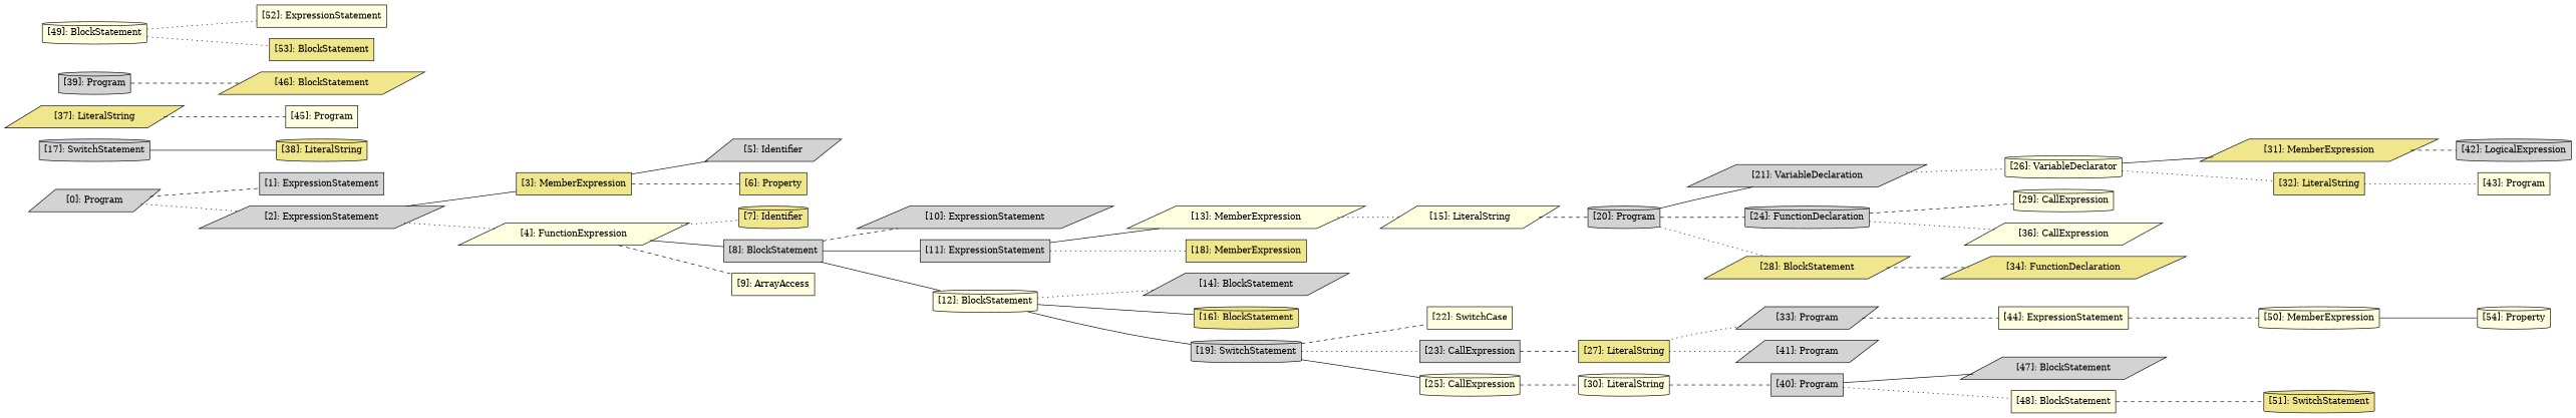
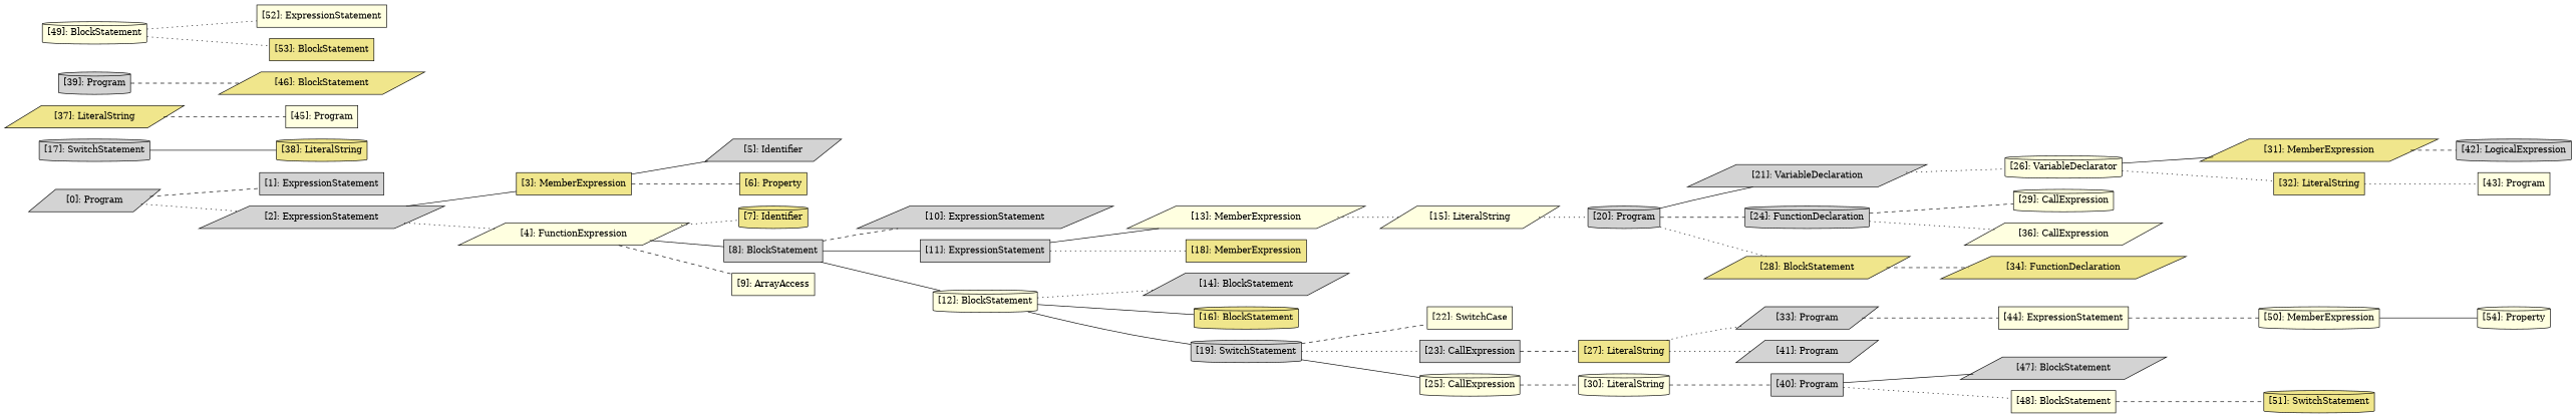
  graph {
    rankdir=LR
    node [fillcolor=lightgrey shape=parallelogram style=filled]
    edge [style=dashed]
    n1 [label="[0]: Program"]
    n2 [label="[1]: ExpressionStatement" shape=box]
    n3 [label="[2]: ExpressionStatement"]
    n4 [fillcolor=khaki label="[3]: MemberExpression" shape=box]
    n5 [fillcolor=lightyellow label="[4]: FunctionExpression"]
    n6 [label="[5]: Identifier"]
    n7 [fillcolor=khaki label="[6]: Property" shape=box]
    n8 [fillcolor=khaki label="[7]: Identifier" shape=cylinder]
    n9 [label="[8]: BlockStatement" shape=box]
    n10 [fillcolor=lightyellow label="[9]: ArrayAccess" shape=box]
    n11 [label="[10]: ExpressionStatement"]
    n12 [label="[11]: ExpressionStatement" shape=box]
    n13 [fillcolor=lightyellow label="[12]: BlockStatement" shape=cylinder]
    n14 [fillcolor=lightyellow label="[13]: MemberExpression"]
    n15 [fillcolor=khaki label="[18]: MemberExpression" shape=box]
    n16 [label="[14]: BlockStatement"]
    n17 [fillcolor=khaki label="[16]: BlockStatement" shape=cylinder]
    n18 [label="[19]: SwitchStatement" shape=cylinder]
    n19 [fillcolor=lightyellow label="[15]: LiteralString"]
    n20 [fillcolor=lightyellow label="[22]: SwitchCase" shape=box]
    n21 [label="[23]: CallExpression" shape=box]
    n22 [fillcolor=lightyellow label="[25]: CallExpression" shape=cylinder]
    n23 [label="[20]: Program" shape=cylinder]
    n24 [label="[21]: VariableDeclaration"]
    n25 [label="[24]: FunctionDeclaration" shape=cylinder]
    n26 [fillcolor=khaki label="[28]: BlockStatement"]
    n27 [label="[17]: SwitchStatement" shape=cylinder]
    n28 [fillcolor=khaki label="[38]: LiteralString" shape=cylinder]
    n29 [fillcolor=khaki label="[27]: LiteralString" shape=box]
    n30 [fillcolor=lightyellow label="[30]: LiteralString" shape=cylinder]
    n31 [fillcolor=lightyellow label="[26]: VariableDeclarator" shape=cylinder]
    n32 [fillcolor=lightyellow label="[29]: CallExpression" shape=cylinder]
    n33 [fillcolor=lightyellow label="[36]: CallExpression"]
    n34 [fillcolor=khaki label="[34]: FunctionDeclaration"]
    n35 [fillcolor=khaki label="[31]: MemberExpression"]
    n36 [fillcolor=khaki label="[32]: LiteralString" shape=box]
    n37 [label="[33]: Program"]
    n38 [label="[41]: Program"]
    n39 [label="[40]: Program" shape=box]
    n40 [label="[42]: LogicalExpression" shape=cylinder]
    n41 [fillcolor=lightyellow label="[43]: Program" shape=box]
    n42 [fillcolor=lightyellow label="[44]: ExpressionStatement" shape=box]
    n43 [label="[47]: BlockStatement"]
    n44 [fillcolor=lightyellow label="[48]: BlockStatement" shape=box]
    n45 [fillcolor=lightyellow label="[50]: MemberExpression" shape=cylinder]
    n46 [fillcolor=khaki label="[37]: LiteralString"]
    n47 [fillcolor=lightyellow label="[45]: Program" shape=box]
    n48 [label="[39]: Program" shape=cylinder]
    n49 [fillcolor=khaki label="[46]: BlockStatement"]
    n50 [fillcolor=khaki label="[51]: SwitchStatement" shape=cylinder]
    n51 [fillcolor=lightyellow label="[54]: Property" shape=cylinder]
    n52 [fillcolor=lightyellow label="[49]: BlockStatement" shape=cylinder]
    n53 [fillcolor=lightyellow label="[52]: ExpressionStatement" shape=box]
    n54 [fillcolor=khaki label="[53]: BlockStatement" shape=box]
    n1 -- n2
    n1 -- n3 [style=dotted]
    n3 -- n4 [style=solid]
    n3 -- n5 [style=dotted]
    n4 -- n6 [style=solid]
    n4 -- n7
    n5 -- n8 [style=dotted]
    n5 -- n9 [style=solid]
    n5 -- n10
    n9 -- n11
    n9 -- n12 [style=solid]
    n9 -- n13 [style=solid]
    n12 -- n14 [style=solid]
    n12 -- n15 [style=dotted]
    n13 -- n16 [style=dotted]
    n13 -- n17 [style=solid]
    n13 -- n18 [style=solid]
    n14 -- n19 [style=dotted]
    n18 -- n20
    n18 -- n21 [style=dotted]
    n18 -- n22 [style=solid]
-   n19 -- n23
+   n19 -- n23 [style=dotted]
    n21 -- n29
    n22 -- n30
    n23 -- n24 [style=solid]
    n23 -- n25
    n23 -- n26 [style=dotted]
    n24 -- n31 [style=dotted]
    n25 -- n32
    n25 -- n33 [style=dotted]
    n26 -- n34
    n27 -- n28 [style=solid]
    n29 -- n37 [style=dotted]
    n29 -- n38 [style=dotted]
    n30 -- n39
    n31 -- n35 [style=solid]
    n31 -- n36 [style=dotted]
    n35 -- n40
    n36 -- n41 [style=dotted]
    n37 -- n42
    n39 -- n43 [style=solid]
    n39 -- n44 [style=dotted]
    n42 -- n45
    n44 -- n50
    n45 -- n51 [style=solid]
    n46 -- n47
    n48 -- n49
    n52 -- n53 [style=dotted]
    n52 -- n54 [style=dotted]
  }
